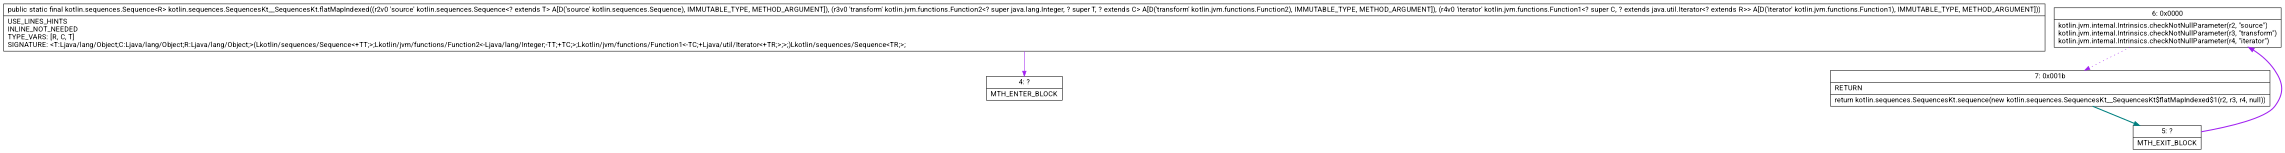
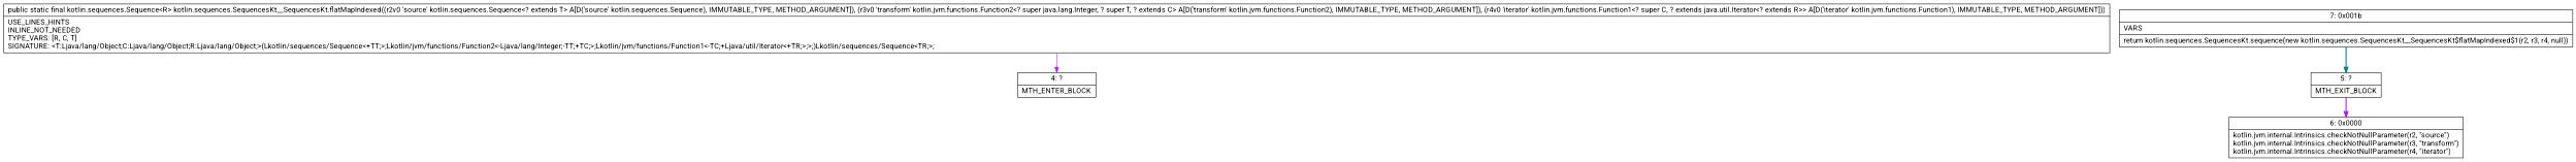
  digraph {
    fontname=Roboto
    node [fontname=Roboto shape=record]
    edge [color=purple fontname=Roboto style=bold]
    n1 [label="{4\:\ ?|MTH_ENTER_BLOCK\l}"]
    n2 [label="{6\:\ 0x0000|kotlin.jvm.internal.Intrinsics.checkNotNullParameter(r2, \"source\")\lkotlin.jvm.internal.Intrinsics.checkNotNullParameter(r3, \"transform\")\lkotlin.jvm.internal.Intrinsics.checkNotNullParameter(r4, \"iterator\")\l}"]
-   n3 [label="{7\:\ 0x001b|RETURN\l|return kotlin.sequences.SequencesKt.sequence(new kotlin.sequences.SequencesKt__SequencesKt$flatMapIndexed$1(r2, r3, r4, null))\l}"]
+   n3 [label="{7\:\ 0x001b|VARS\l|return kotlin.sequences.SequencesKt.sequence(new kotlin.sequences.SequencesKt__SequencesKt$flatMapIndexed$1(r2, r3, r4, null))\l}"]
    n4 [label="{5\:\ ?|MTH_EXIT_BLOCK\l}"]
    n5 [label="{public static final kotlin.sequences.Sequence\<R\> kotlin.sequences.SequencesKt__SequencesKt.flatMapIndexed((r2v0 'source' kotlin.sequences.Sequence\<? extends T\> A[D('source' kotlin.sequences.Sequence), IMMUTABLE_TYPE, METHOD_ARGUMENT]), (r3v0 'transform' kotlin.jvm.functions.Function2\<? super java.lang.Integer, ? super T, ? extends C\> A[D('transform' kotlin.jvm.functions.Function2), IMMUTABLE_TYPE, METHOD_ARGUMENT]), (r4v0 'iterator' kotlin.jvm.functions.Function1\<? super C, ? extends java.util.Iterator\<? extends R\>\> A[D('iterator' kotlin.jvm.functions.Function1), IMMUTABLE_TYPE, METHOD_ARGUMENT]))  | USE_LINES_HINTS\lINLINE_NOT_NEEDED\lTYPE_VARS: [R, C, T]\lSIGNATURE: \<T:Ljava\/lang\/Object;C:Ljava\/lang\/Object;R:Ljava\/lang\/Object;\>(Lkotlin\/sequences\/Sequence\<+TT;\>;Lkotlin\/jvm\/functions\/Function2\<\-Ljava\/lang\/Integer;\-TT;+TC;\>;Lkotlin\/jvm\/functions\/Function1\<\-TC;+Ljava\/util\/Iterator\<+TR;\>;\>;)Lkotlin\/sequences\/Sequence\<TR;\>;\l}"]
-   n2 -> n3 [style=dotted]
    n3 -> n4 [color=teal]
    n4 -> n2
    n5 -> n1 [style=solid]
  }
